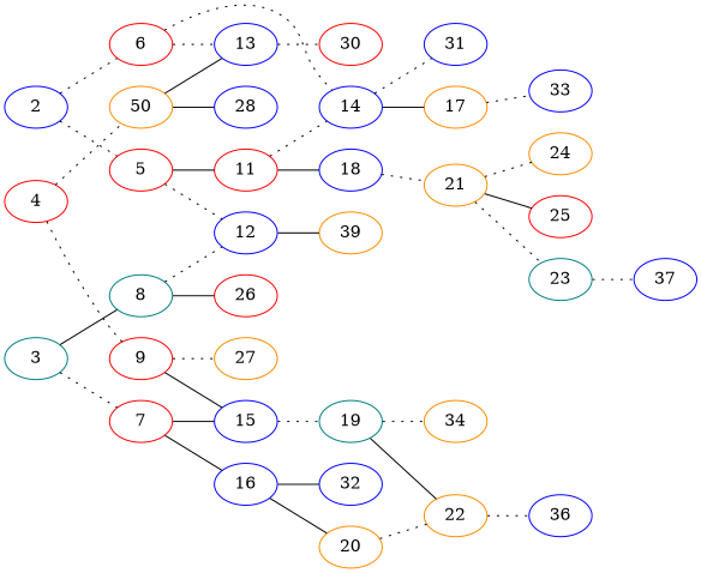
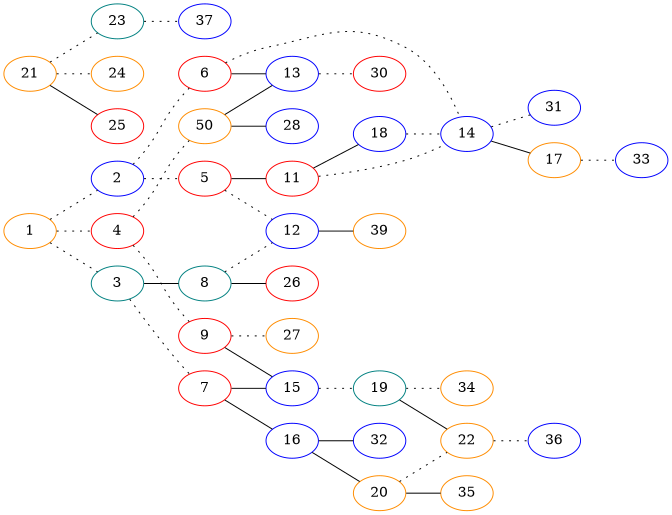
  graph {
    rankdir=LR
    node [chem=C color=blue]
    edge [style=dotted valence=1]
+   1 [color=darkorange]
    2
    3 [color=teal]
    4 [color=red]
    5 [color=red]
    6 [color=red]
    7 [color=red]
    8 [color=teal]
    9 [color=red]
    n10 [color=darkorange label=50]
    11 [color=red]
    12
    13
    14
    15
    16
    26 [chem=H color=red]
    27 [chem=H color=darkorange]
    28 [chem=H]
    18 [chem=O]
    n21 [chem=H color=darkorange label=39]
    30 [chem=H color=red]
    17 [color=darkorange]
    31 [chem=H]
    19 [color=teal]
    20 [color=darkorange]
    32 [chem=H]
    33 [chem=H]
    21 [chem=S color=darkorange]
    22 [color=darkorange]
    34 [chem=H color=darkorange]
+   35 [chem=H color=darkorange]
    23 [chem=O color=teal]
    24 [chem=O color=darkorange]
    25 [chem=O color=red]
    36 [chem=H]
    37 [chem=H]
+   1 -- 2
+   1 -- 3 [valence=2]
+   1 -- 4
    2 -- 5
    2 -- 6 [valence=2]
    3 -- 7
    3 -- 8 [style=solid]
    4 -- 9 [valence=2]
    4 -- n10
    5 -- 11 [style=solid valence=2]
    5 -- 12
-   6 -- 13
+   6 -- 13 [style=solid]
    6 -- 14
    7 -- 15 [style=solid valence=2]
    7 -- 16 [style=solid]
    8 -- 12 [valence=2]
    8 -- 26 [style=solid]
    9 -- 15 [style=solid]
    9 -- 27
    n10 -- 13 [style=solid valence=2]
    n10 -- 28 [style=solid]
    11 -- 14
    11 -- 18 [style=solid]
    12 -- n21 [style=solid]
    13 -- 30
    14 -- 17 [style=solid valence=2]
    14 -- 31
    15 -- 19
    16 -- 20 [style=solid valence=2]
    16 -- 32 [style=solid]
-   18 -- 21
+   18 -- 14
    17 -- 33
    19 -- 22 [style=solid valence=2]
    19 -- 34
    20 -- 22
+   20 -- 35 [style=solid]
    21 -- 23
    21 -- 24 [valence=2]
    21 -- 25 [style=solid valence=2]
    22 -- 36
    23 -- 37
  }
